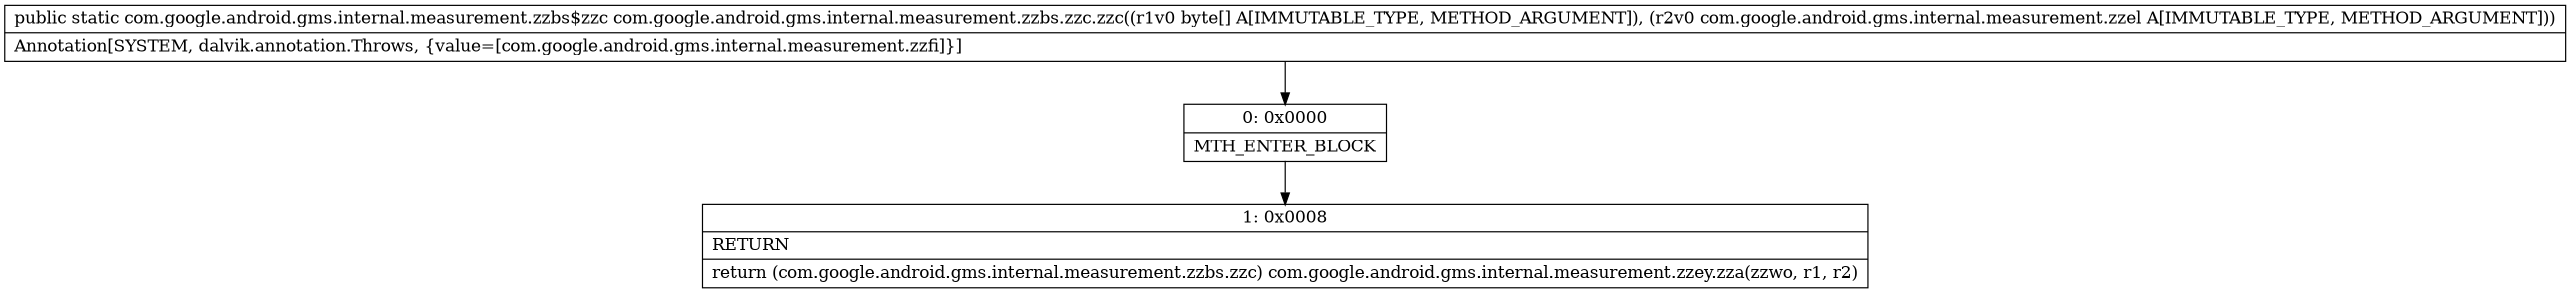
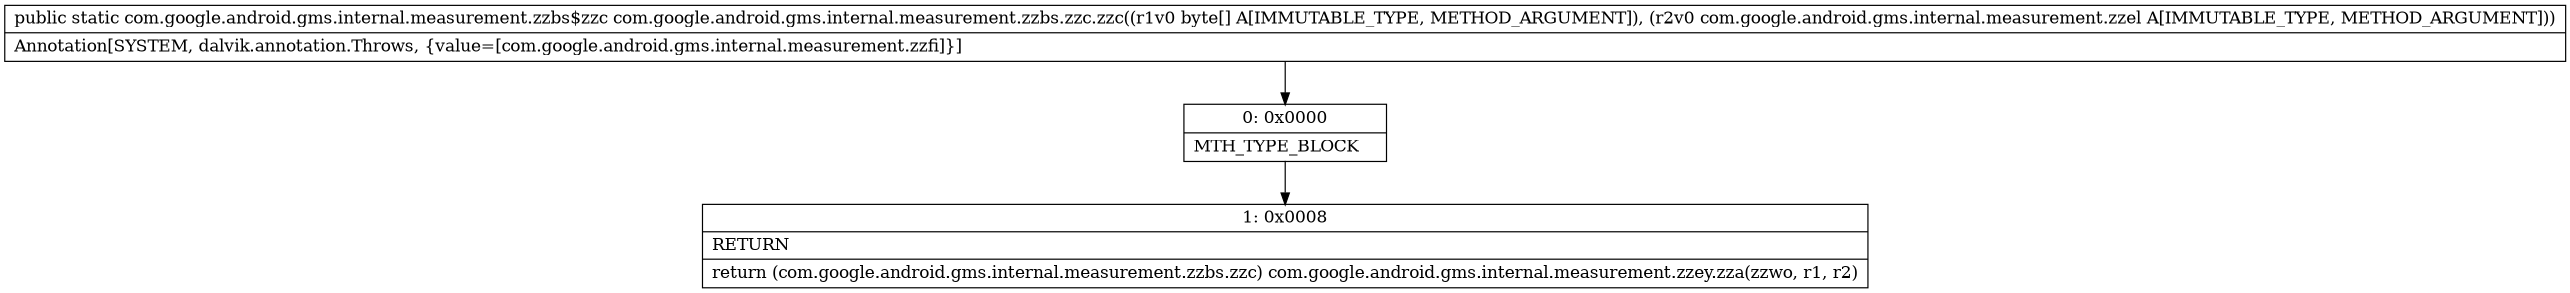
  digraph {
    node [shape=record]
-   n1 [label="{0\:\ 0x0000|MTH_ENTER_BLOCK\l}"]
+   n1 [label="{0\:\ 0x0000|MTH_TYPE_BLOCK\l}"]
    n2 [label="{1\:\ 0x0008|RETURN\l|return (com.google.android.gms.internal.measurement.zzbs.zzc) com.google.android.gms.internal.measurement.zzey.zza(zzwo, r1, r2)\l}"]
    n3 [label="{public static com.google.android.gms.internal.measurement.zzbs$zzc com.google.android.gms.internal.measurement.zzbs.zzc.zzc((r1v0 byte[] A[IMMUTABLE_TYPE, METHOD_ARGUMENT]), (r2v0 com.google.android.gms.internal.measurement.zzel A[IMMUTABLE_TYPE, METHOD_ARGUMENT]))  | Annotation[SYSTEM, dalvik.annotation.Throws, \{value=[com.google.android.gms.internal.measurement.zzfi]\}]\l}"]
    n1 -> n2
    n3 -> n1
  }
